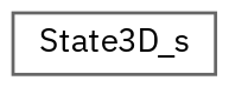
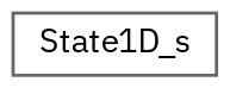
  digraph {
    rankdir=LR
    fontname="IBM Plex Sans"
-   n1 [color=grey40 fillcolor=white fontname="IBM Plex Sans" fontsize=10 height=0.2 label=State3D_s shape=box style=filled width=0.4]
+   n1 [color=grey40 fillcolor=white fontname="IBM Plex Sans" fontsize=10 height=0.2 label=State1D_s shape=box style=filled width=0.4]
  }
